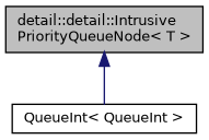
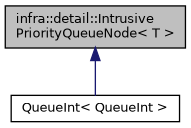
  digraph {
    node [color=black fontname=Helvetica fontsize=10 shape=record style=filled]
-   n1 [fillcolor=grey75 fontcolor=black height=0.2 label="detail::detail::Intrusive\lPriorityQueueNode\< T \>" width=0.4]
+   n1 [fillcolor=grey75 fontcolor=black height=0.2 label="infra::detail::Intrusive\lPriorityQueueNode\< T \>" width=0.4]
    n2 [fillcolor=white height=0.2 label="QueueInt\< QueueInt  \>" width=0.4]
    n1 -> n2 [color=midnightblue dir=back fontname=Helvetica fontsize=10 labelfontname=Helvetica labelfontsize=10 style=solid]
  }
